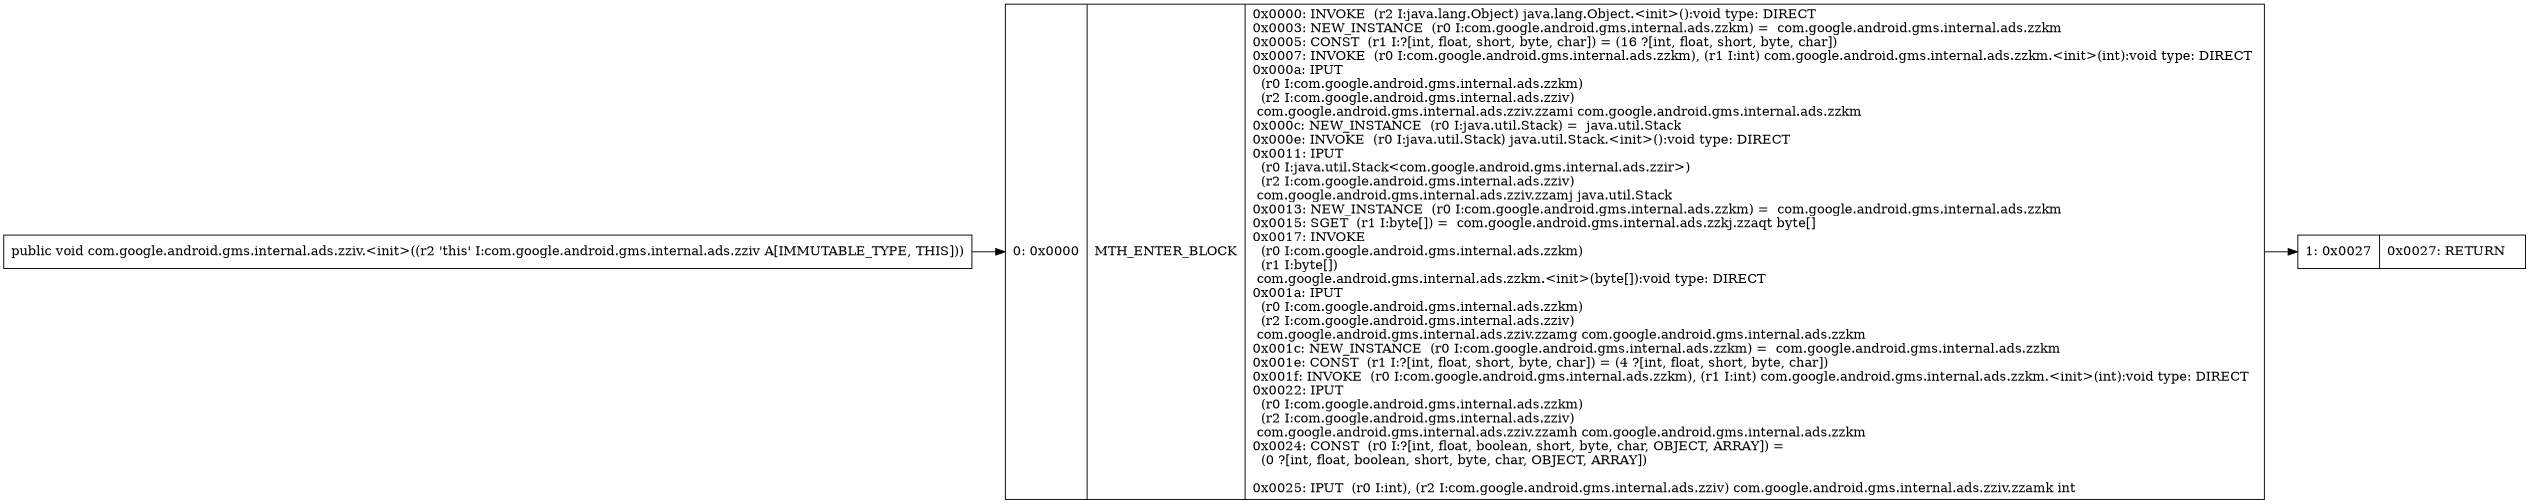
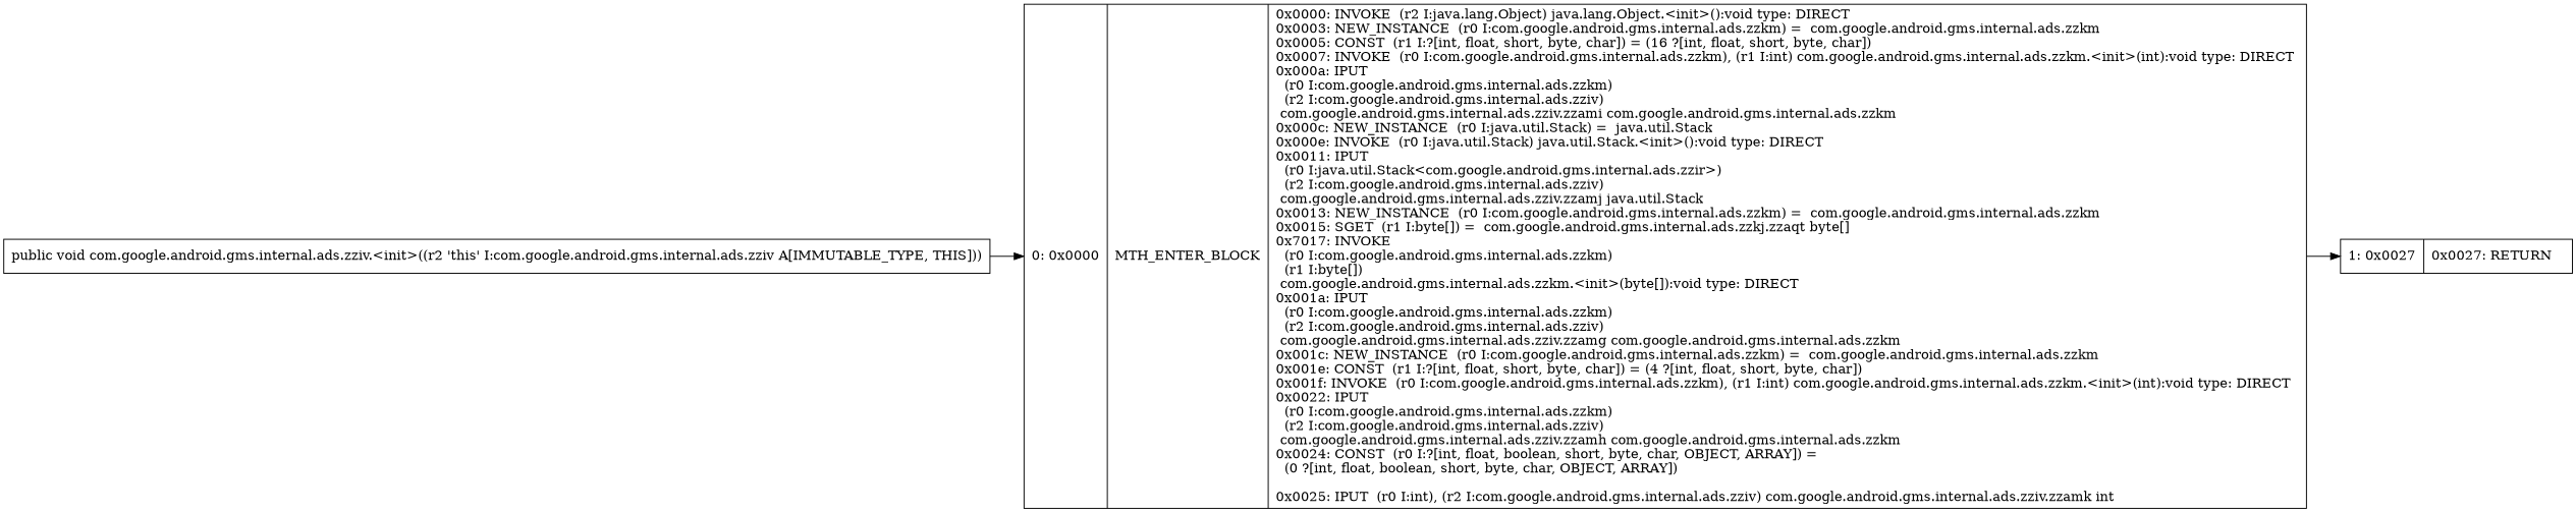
  digraph {
    rankdir=LR
    node [shape=record]
-   n1 [label="{0\:\ 0x0000|MTH_ENTER_BLOCK\l|0x0000: INVOKE  (r2 I:java.lang.Object) java.lang.Object.\<init\>():void type: DIRECT \l0x0003: NEW_INSTANCE  (r0 I:com.google.android.gms.internal.ads.zzkm) =  com.google.android.gms.internal.ads.zzkm \l0x0005: CONST  (r1 I:?[int, float, short, byte, char]) = (16 ?[int, float, short, byte, char]) \l0x0007: INVOKE  (r0 I:com.google.android.gms.internal.ads.zzkm), (r1 I:int) com.google.android.gms.internal.ads.zzkm.\<init\>(int):void type: DIRECT \l0x000a: IPUT  \l  (r0 I:com.google.android.gms.internal.ads.zzkm)\l  (r2 I:com.google.android.gms.internal.ads.zziv)\l com.google.android.gms.internal.ads.zziv.zzami com.google.android.gms.internal.ads.zzkm \l0x000c: NEW_INSTANCE  (r0 I:java.util.Stack) =  java.util.Stack \l0x000e: INVOKE  (r0 I:java.util.Stack) java.util.Stack.\<init\>():void type: DIRECT \l0x0011: IPUT  \l  (r0 I:java.util.Stack\<com.google.android.gms.internal.ads.zzir\>)\l  (r2 I:com.google.android.gms.internal.ads.zziv)\l com.google.android.gms.internal.ads.zziv.zzamj java.util.Stack \l0x0013: NEW_INSTANCE  (r0 I:com.google.android.gms.internal.ads.zzkm) =  com.google.android.gms.internal.ads.zzkm \l0x0015: SGET  (r1 I:byte[]) =  com.google.android.gms.internal.ads.zzkj.zzaqt byte[] \l0x0017: INVOKE  \l  (r0 I:com.google.android.gms.internal.ads.zzkm)\l  (r1 I:byte[])\l com.google.android.gms.internal.ads.zzkm.\<init\>(byte[]):void type: DIRECT \l0x001a: IPUT  \l  (r0 I:com.google.android.gms.internal.ads.zzkm)\l  (r2 I:com.google.android.gms.internal.ads.zziv)\l com.google.android.gms.internal.ads.zziv.zzamg com.google.android.gms.internal.ads.zzkm \l0x001c: NEW_INSTANCE  (r0 I:com.google.android.gms.internal.ads.zzkm) =  com.google.android.gms.internal.ads.zzkm \l0x001e: CONST  (r1 I:?[int, float, short, byte, char]) = (4 ?[int, float, short, byte, char]) \l0x001f: INVOKE  (r0 I:com.google.android.gms.internal.ads.zzkm), (r1 I:int) com.google.android.gms.internal.ads.zzkm.\<init\>(int):void type: DIRECT \l0x0022: IPUT  \l  (r0 I:com.google.android.gms.internal.ads.zzkm)\l  (r2 I:com.google.android.gms.internal.ads.zziv)\l com.google.android.gms.internal.ads.zziv.zzamh com.google.android.gms.internal.ads.zzkm \l0x0024: CONST  (r0 I:?[int, float, boolean, short, byte, char, OBJECT, ARRAY]) = \l  (0 ?[int, float, boolean, short, byte, char, OBJECT, ARRAY])\l \l0x0025: IPUT  (r0 I:int), (r2 I:com.google.android.gms.internal.ads.zziv) com.google.android.gms.internal.ads.zziv.zzamk int \l}"]
+   n1 [label="{0\:\ 0x0000|MTH_ENTER_BLOCK\l|0x0000: INVOKE  (r2 I:java.lang.Object) java.lang.Object.\<init\>():void type: DIRECT \l0x0003: NEW_INSTANCE  (r0 I:com.google.android.gms.internal.ads.zzkm) =  com.google.android.gms.internal.ads.zzkm \l0x0005: CONST  (r1 I:?[int, float, short, byte, char]) = (16 ?[int, float, short, byte, char]) \l0x0007: INVOKE  (r0 I:com.google.android.gms.internal.ads.zzkm), (r1 I:int) com.google.android.gms.internal.ads.zzkm.\<init\>(int):void type: DIRECT \l0x000a: IPUT  \l  (r0 I:com.google.android.gms.internal.ads.zzkm)\l  (r2 I:com.google.android.gms.internal.ads.zziv)\l com.google.android.gms.internal.ads.zziv.zzami com.google.android.gms.internal.ads.zzkm \l0x000c: NEW_INSTANCE  (r0 I:java.util.Stack) =  java.util.Stack \l0x000e: INVOKE  (r0 I:java.util.Stack) java.util.Stack.\<init\>():void type: DIRECT \l0x0011: IPUT  \l  (r0 I:java.util.Stack\<com.google.android.gms.internal.ads.zzir\>)\l  (r2 I:com.google.android.gms.internal.ads.zziv)\l com.google.android.gms.internal.ads.zziv.zzamj java.util.Stack \l0x0013: NEW_INSTANCE  (r0 I:com.google.android.gms.internal.ads.zzkm) =  com.google.android.gms.internal.ads.zzkm \l0x0015: SGET  (r1 I:byte[]) =  com.google.android.gms.internal.ads.zzkj.zzaqt byte[] \l0x7017: INVOKE  \l  (r0 I:com.google.android.gms.internal.ads.zzkm)\l  (r1 I:byte[])\l com.google.android.gms.internal.ads.zzkm.\<init\>(byte[]):void type: DIRECT \l0x001a: IPUT  \l  (r0 I:com.google.android.gms.internal.ads.zzkm)\l  (r2 I:com.google.android.gms.internal.ads.zziv)\l com.google.android.gms.internal.ads.zziv.zzamg com.google.android.gms.internal.ads.zzkm \l0x001c: NEW_INSTANCE  (r0 I:com.google.android.gms.internal.ads.zzkm) =  com.google.android.gms.internal.ads.zzkm \l0x001e: CONST  (r1 I:?[int, float, short, byte, char]) = (4 ?[int, float, short, byte, char]) \l0x001f: INVOKE  (r0 I:com.google.android.gms.internal.ads.zzkm), (r1 I:int) com.google.android.gms.internal.ads.zzkm.\<init\>(int):void type: DIRECT \l0x0022: IPUT  \l  (r0 I:com.google.android.gms.internal.ads.zzkm)\l  (r2 I:com.google.android.gms.internal.ads.zziv)\l com.google.android.gms.internal.ads.zziv.zzamh com.google.android.gms.internal.ads.zzkm \l0x0024: CONST  (r0 I:?[int, float, boolean, short, byte, char, OBJECT, ARRAY]) = \l  (0 ?[int, float, boolean, short, byte, char, OBJECT, ARRAY])\l \l0x0025: IPUT  (r0 I:int), (r2 I:com.google.android.gms.internal.ads.zziv) com.google.android.gms.internal.ads.zziv.zzamk int \l}"]
    n2 [label="{1\:\ 0x0027|0x0027: RETURN   \l}"]
    n3 [label="{public void com.google.android.gms.internal.ads.zziv.\<init\>((r2 'this' I:com.google.android.gms.internal.ads.zziv A[IMMUTABLE_TYPE, THIS])) }"]
    n1 -> n2
    n3 -> n1
  }
